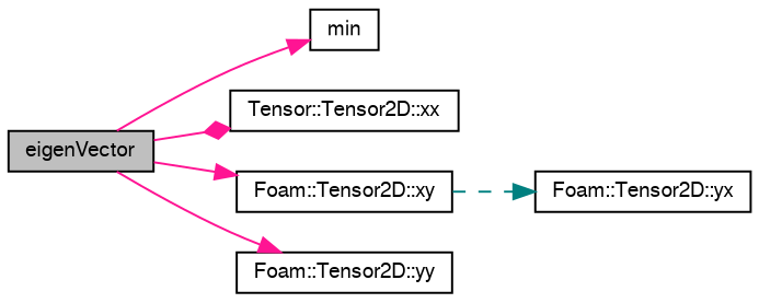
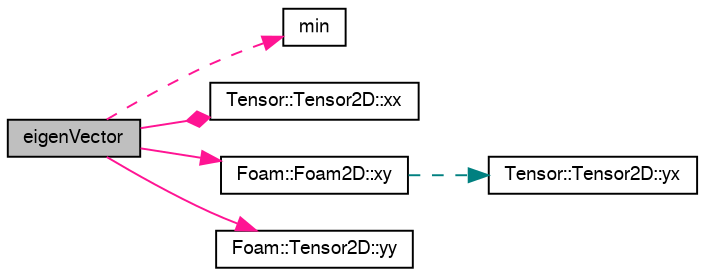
  digraph {
    rankdir=LR
    node [color=black fontname=FreeSans fontsize=10 shape=record]
    edge [arrowhead=normal color=deeppink fontname=FreeSans fontsize=10 labelfontname=FreeSans labelfontsize=10 style=solid]
    n1 [fillcolor=grey75 fontcolor=black height=0.2 label=eigenVector style=filled width=0.4]
    n2 [height=0.2 label=min width=0.4]
    n3 [height=0.2 label="Tensor::Tensor2D::xx" width=0.4]
-   n4 [height=0.2 label="Foam::Tensor2D::xy" width=0.4]
+   n4 [height=0.2 label="Foam::Foam2D::xy" width=0.4]
    n5 [height=0.2 label="Foam::Tensor2D::yy" width=0.4]
-   n6 [height=0.2 label="Foam::Tensor2D::yx" width=0.4]
-   n1 -> n2
+   n6 [height=0.2 label="Tensor::Tensor2D::yx" width=0.4]
+   n1 -> n2 [style=dashed]
    n1 -> n3 [arrowhead=diamond]
    n1 -> n4
    n1 -> n5
    n4 -> n6 [color=teal style=dashed]
  }
